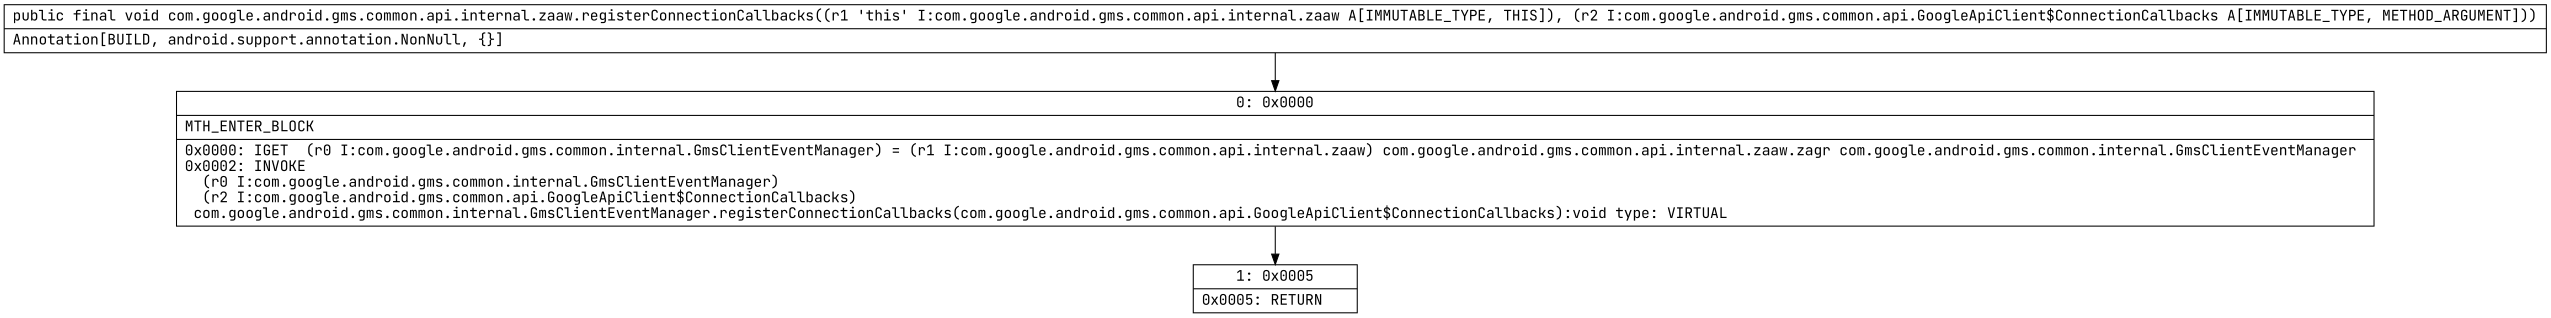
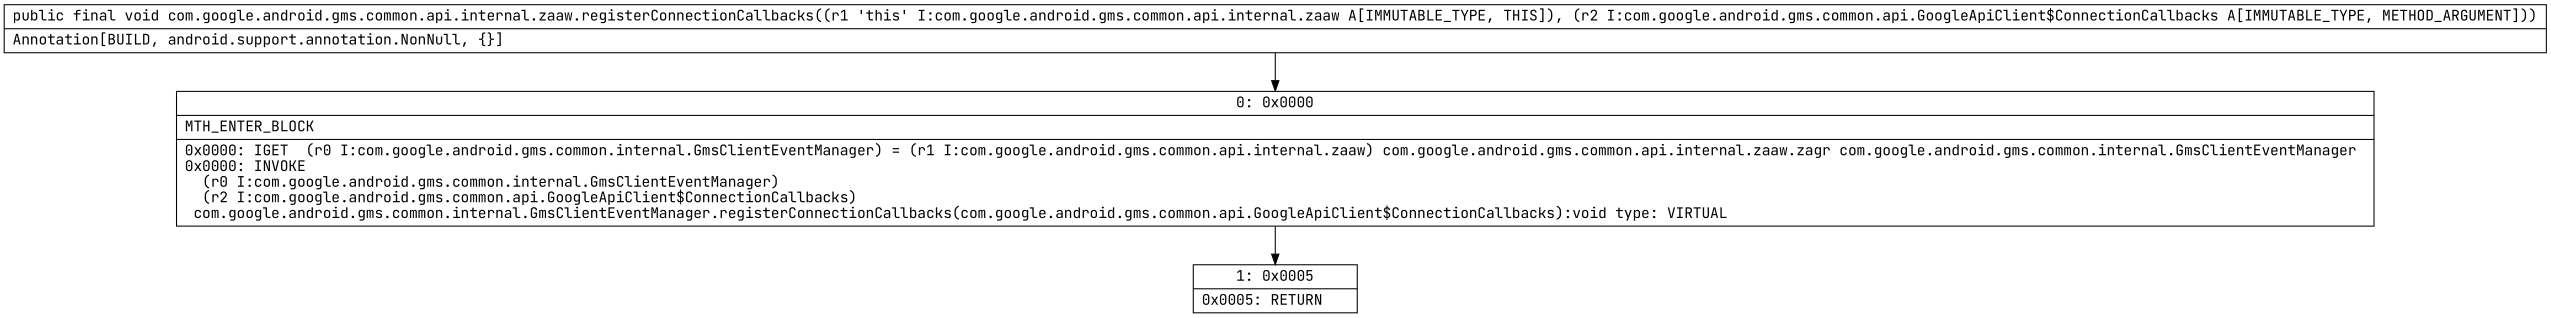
  digraph {
    fontname="JetBrains Mono"
    node [shape=record fontname="JetBrains Mono"]
    edge [fontname="JetBrains Mono"]
-   n1 [label="{0\:\ 0x0000|MTH_ENTER_BLOCK\l|0x0000: IGET  (r0 I:com.google.android.gms.common.internal.GmsClientEventManager) = (r1 I:com.google.android.gms.common.api.internal.zaaw) com.google.android.gms.common.api.internal.zaaw.zagr com.google.android.gms.common.internal.GmsClientEventManager \l0x0002: INVOKE  \l  (r0 I:com.google.android.gms.common.internal.GmsClientEventManager)\l  (r2 I:com.google.android.gms.common.api.GoogleApiClient$ConnectionCallbacks)\l com.google.android.gms.common.internal.GmsClientEventManager.registerConnectionCallbacks(com.google.android.gms.common.api.GoogleApiClient$ConnectionCallbacks):void type: VIRTUAL \l}"]
+   n1 [label="{0\:\ 0x0000|MTH_ENTER_BLOCK\l|0x0000: IGET  (r0 I:com.google.android.gms.common.internal.GmsClientEventManager) = (r1 I:com.google.android.gms.common.api.internal.zaaw) com.google.android.gms.common.api.internal.zaaw.zagr com.google.android.gms.common.internal.GmsClientEventManager \l0x0000: INVOKE  \l  (r0 I:com.google.android.gms.common.internal.GmsClientEventManager)\l  (r2 I:com.google.android.gms.common.api.GoogleApiClient$ConnectionCallbacks)\l com.google.android.gms.common.internal.GmsClientEventManager.registerConnectionCallbacks(com.google.android.gms.common.api.GoogleApiClient$ConnectionCallbacks):void type: VIRTUAL \l}"]
    n2 [label="{1\:\ 0x0005|0x0005: RETURN   \l}"]
    n3 [label="{public final void com.google.android.gms.common.api.internal.zaaw.registerConnectionCallbacks((r1 'this' I:com.google.android.gms.common.api.internal.zaaw A[IMMUTABLE_TYPE, THIS]), (r2 I:com.google.android.gms.common.api.GoogleApiClient$ConnectionCallbacks A[IMMUTABLE_TYPE, METHOD_ARGUMENT]))  | Annotation[BUILD, android.support.annotation.NonNull, \{\}]\l}"]
    n1 -> n2
    n3 -> n1
  }
